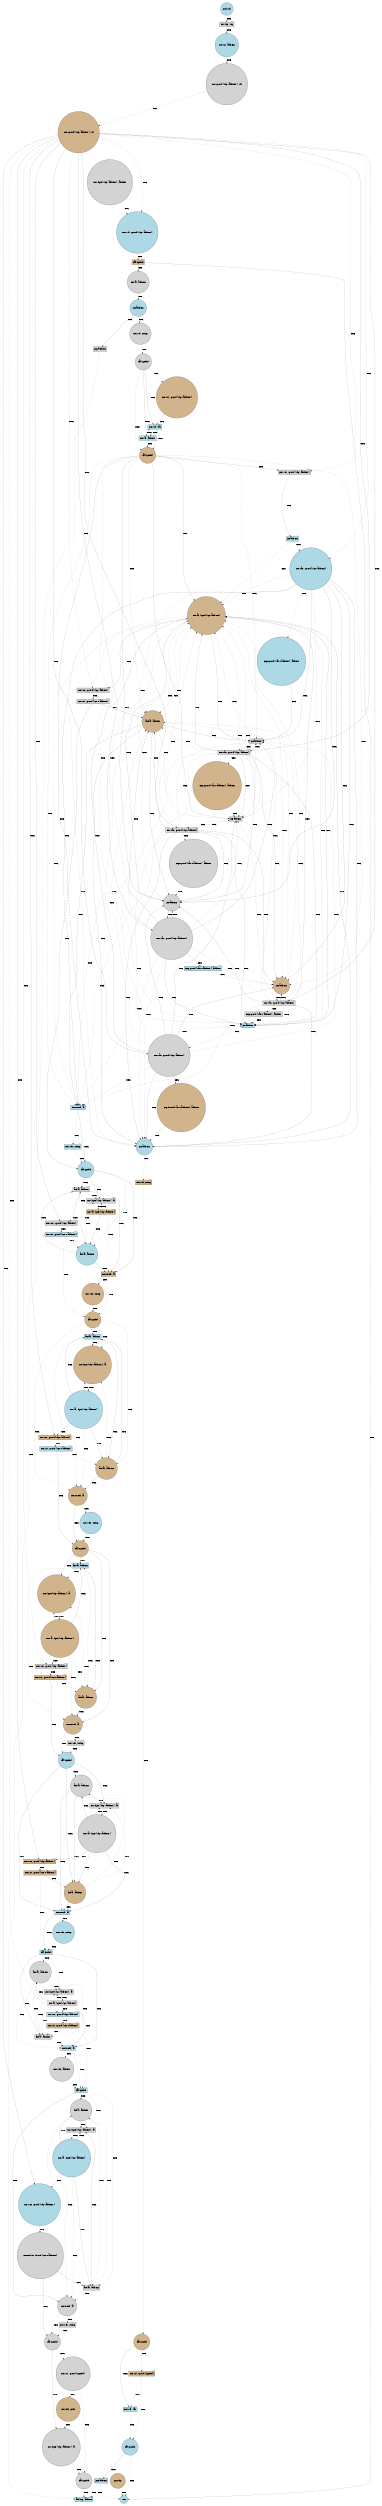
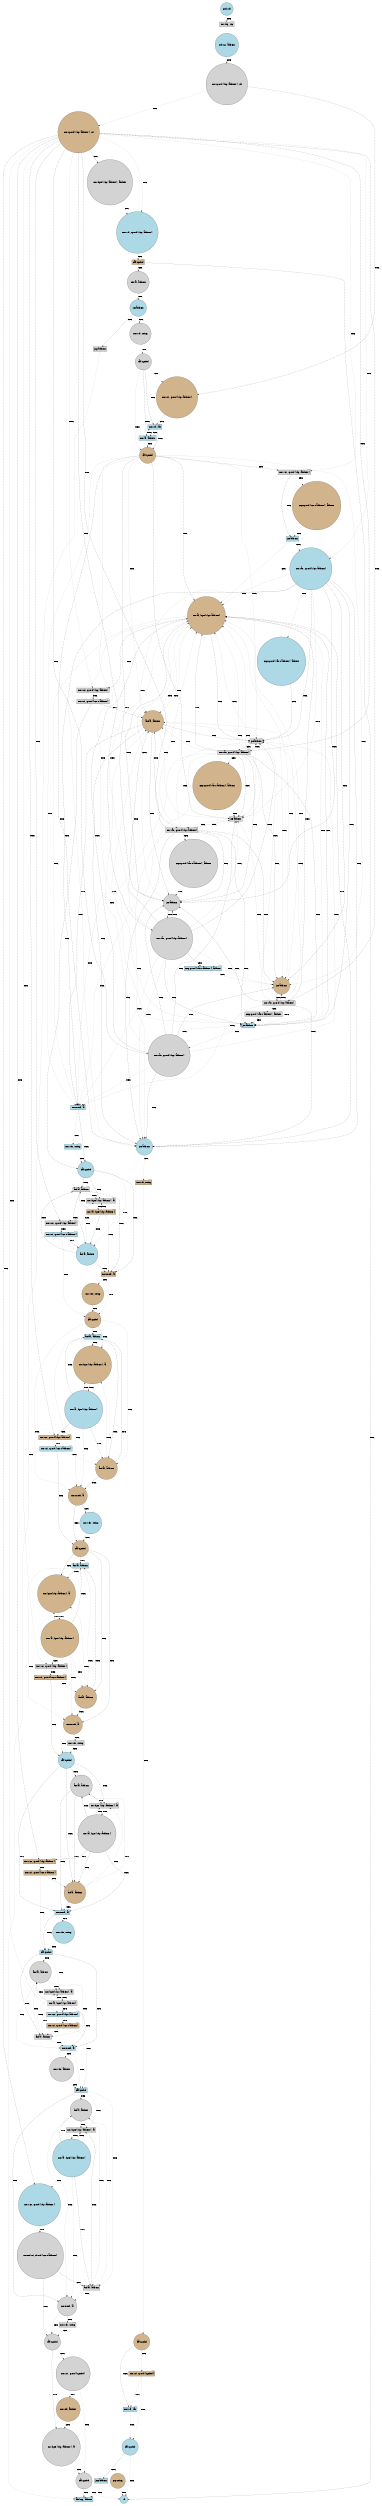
  digraph {
    node [fillcolor=lightgrey shape=circle style=filled]
    edge [style=dashed]
    n1 [fillcolor=lightblue label="push rdi"]
    n2 [label="mov rbp , rsp" shape=folder]
    n3 [fillcolor=lightblue label="sub rsp , address"]
    n4 [label="mov qword [ rbp - address ] , rdi"]
    n5 [fillcolor=tan label="mov qword [ rbp - address ] , rsi"]
    n6 [fillcolor=tan label="mov rsi , qword [ rbp - address ]"]
    n7 [label="mov byte [ rbp - address ] , address"]
    n8 [fillcolor=lightblue label="mov rdi , qword [ rbp - address ]"]
    n9 [label="mov rcx , qword [ rbp - address ]" shape=folder]
    n10 [fillcolor=lightblue label="mov rax , qword [ rbp - address ]"]
    n11 [label="mov rcx , qword [ rbp - address ]" shape=folder]
    n12 [label="mov rcx , qword [ rbp - address ]" shape=folder]
    n13 [fillcolor=tan label="mov rcx , qword [ rbp - address ]" shape=folder]
    n14 [label="mov rcx , qword [ rbp - address ]" shape=folder]
    n15 [fillcolor=tan label="mov rcx , qword [ rbp - address ]" shape=folder]
    n16 [fillcolor=lightblue label="mov rcx , qword [ rbp - address ]" shape=folder]
    n17 [fillcolor=lightblue label="mov rcx , qword [ rbp - address ]"]
    n18 [label="mov rax , qword [ rbp - address ]" shape=folder]
    n19 [label="mov rax , qword [ rbp - address ]" shape=folder]
    n20 [label="mov rax , qword [ rbp - address ]"]
    n21 [label="mov rax , qword [ rbp - address ]" shape=folder]
    n22 [label="mov rax , qword [ rbp - address ]"]
    n23 [fillcolor=lightblue label="mov rdi , rax" shape=folder]
    n24 [fillcolor=tan label="call symbol" shape=folder]
+   n25 [fillcolor=tan label="cmp qword [ rcx + address ] , address"]
    n26 [fillcolor=lightblue label="jne address" shape=folder]
    n27 [fillcolor=tan label="mov al , byte [ rbp - address ]"]
    n28 [fillcolor=tan label="and al , address"]
    n29 [fillcolor=lightblue label="movzx edi , al" shape=folder]
    n30 [label="jne address" shape=folder]
    n31 [label="jne address" shape=folder]
    n32 [label="jne address"]
    n33 [fillcolor=tan label="jne address"]
    n34 [fillcolor=lightblue label="jne address" shape=folder]
    n35 [fillcolor=lightblue label="jne address"]
    n36 [fillcolor=lightblue label="cmp qword [ rax + address ] , address"]
    n37 [label="mov rsi , qword [ rcx + address ]" shape=folder]
    n38 [fillcolor=lightblue label="mov rsi , qword [ rcx + address ]" shape=folder]
    n39 [fillcolor=lightblue label="mov rsi , qword [ rcx + address ]" shape=folder]
    n40 [fillcolor=tan label="mov rsi , qword [ rcx + address ]" shape=folder]
    n41 [fillcolor=tan label="mov rsi , qword [ rcx + address ]" shape=folder]
    n42 [fillcolor=tan label="mov rsi , qword [ rcx + address ]" shape=folder]
    n43 [label="movsxd rsi , dword [ rcx + address ]"]
    n44 [fillcolor=tan label="cmp qword [ rax + address ] , address"]
    n45 [label="cmp qword [ rax + address ] , address"]
    n46 [fillcolor=lightblue label="cmp qword [ rax + address ] , address" shape=folder]
    n47 [label="cmp qword [ rax + address ] , address" shape=folder]
-   n48 [fillcolor=tan label="cmp dword [ rax + address ] , address"]
    n49 [label="test al , address"]
-   n50 [fillcolor=lightblue label=retn]
+   n50 [fillcolor=lightblue label=rdi]
    n51 [fillcolor=lightblue label="jne address"]
    n52 [label="mov rdi , string"]
    n53 [label="jmp address" shape=folder]
    n54 [label="call symbol"]
    n55 [fillcolor=lightblue label="add rsp , address" shape=folder]
    n56 [fillcolor=lightblue label="mov al , address" shape=folder]
    n57 [fillcolor=tan label="call symbol"]
    n58 [fillcolor=lightblue label="call symbol"]
    n59 [fillcolor=lightblue label="mov rdx , string" shape=folder]
    n60 [fillcolor=tan label="mov rdi , string" shape=folder]
-   n61 [fillcolor=tan label="pop rbp"]
+   n61 [fillcolor=tan label="pop string"]
    n62 [label="and al , address" shape=folder]
    n63 [label="mov byte [ rbp - address ] , al" shape=folder]
    n64 [fillcolor=lightblue label="and al , address"]
    n65 [fillcolor=tan label="movzx edi , al" shape=folder]
    n66 [fillcolor=tan label="mov al , byte [ rbp - address ]" shape=folder]
    n67 [fillcolor=tan label="call symbol"]
    n68 [fillcolor=tan label="mov rdx , string"]
    n69 [fillcolor=lightblue label="and al , address" shape=folder]
    n70 [fillcolor=tan label="mov byte [ rbp - address ] , al"]
    n71 [fillcolor=tan label="and al , address"]
    n72 [fillcolor=tan label="movzx edi , al"]
    n73 [fillcolor=lightblue label="mov al , byte [ rbp - address ]"]
    n74 [fillcolor=tan label="call symbol"]
    n75 [fillcolor=lightblue label="mov rdx , string"]
    n76 [fillcolor=lightblue label="and al , address" shape=folder]
    n77 [fillcolor=tan label="mov byte [ rbp - address ] , al"]
    n78 [fillcolor=tan label="and al , address"]
    n79 [fillcolor=tan label="movzx edi , al"]
    n80 [fillcolor=tan label="mov al , byte [ rbp - address ]"]
    n81 [fillcolor=lightblue label="call symbol"]
    n82 [label="mov rdx , string" shape=folder]
    n83 [label="and al , address"]
    n84 [label="mov byte [ rbp - address ] , al" shape=folder]
    n85 [fillcolor=tan label="and al , address"]
    n86 [fillcolor=lightblue label="movzx edi , al" shape=folder]
    n87 [label="mov al , byte [ rbp - address ]"]
    n88 [fillcolor=lightblue label="call symbol" shape=folder]
    n89 [fillcolor=lightblue label="mov rdx , string"]
    n90 [label="and al , address"]
    n91 [label="mov byte [ rbp - address ] , al" shape=folder]
    n92 [label="and al , address" shape=folder]
    n93 [fillcolor=lightblue label="movzx edi , al" shape=folder]
    n94 [label="mov al , byte [ rbp - address ]" shape=folder]
    n95 [fillcolor=lightblue label="call symbol" shape=folder]
    n96 [label="mov rdx , address"]
    n97 [label="and al , address"]
    n98 [label="mov byte [ rbp - address ] , al" shape=folder]
    n99 [label="and al , address" shape=folder]
    n100 [label="movzx edi , al"]
    n101 [fillcolor=lightblue label="mov al , byte [ rbp - address ]"]
    n102 [label="call symbol"]
    n103 [label="mov rdx , string" shape=folder]
    n104 [label="mov rsi , qword [ symbol ]"]
    n105 [label="mov byte [ rbp - address ] , al"]
-   n106 [fillcolor=tan label="mov edi , push"]
+   n106 [fillcolor=tan label="mov edi , address"]
    n107 [label="call symbol"]
    n108 [fillcolor=tan label="call symbol"]
    n109 [fillcolor=tan label="mov rsi , qword [ symbol ]" shape=folder]
    n110 [fillcolor=lightblue label="mov rdi , rax" shape=folder]
    n111 [fillcolor=lightblue label="call symbol"]
    n112 [fillcolor=lightblue label="jmp address" shape=folder]
    n1 -> n2 [label=CFG style=dotted]
-   n2 -> n3 [label=CFG]
    n3 -> n4 [label=CFG]
    n4 -> n5 [label=CFG style=dotted]
+   n4 -> n6 [label=DFG]
+   n5 -> n7 [label=CFG]
    n5 -> n8 [label=DFG style=dotted]
    n5 -> n9 [label=DFG style=dotted]
    n5 -> n10 [label=DFG style=dotted]
    n5 -> n11 [label=DFG style=dotted]
    n5 -> n12 [label=DFG]
    n5 -> n13 [label=DFG]
    n5 -> n14 [label=DFG style=dotted]
    n5 -> n15 [label=DFG]
    n5 -> n16 [label=DFG style=dotted]
    n5 -> n17 [label=DFG]
    n5 -> n18 [label=DFG]
    n5 -> n19 [label=DFG]
    n5 -> n20 [label=DFG]
    n5 -> n21 [label=DFG]
    n5 -> n22 [label=DFG]
    n6 -> n23 [label=CFG]
    n7 -> n8 [label=CFG style=dotted]
    n8 -> n24 [label=CFG]
+   n9 -> n25 [label=CFG style=dotted]
    n9 -> n26 [label=DFG]
    n10 -> n27 [label=DFG style=dotted]
    n10 -> n28 [label=DFG style=dotted]
    n10 -> n29 [label=DFG]
    n10 -> n30 [label=DFG]
    n10 -> n31 [label=DFG style=dotted]
    n10 -> n32 [label=DFG]
    n10 -> n33 [label=DFG]
    n10 -> n34 [label=DFG]
    n10 -> n35 [label=DFG]
    n10 -> n36 [label=CFG style=dotted]
    n11 -> n37 [label=DFG]
    n12 -> n38 [label=DFG style=dotted]
    n13 -> n39 [label=DFG style=dotted]
    n14 -> n40 [label=DFG style=dotted]
    n15 -> n41 [label=DFG style=dotted]
    n16 -> n42 [label=DFG]
    n17 -> n43 [label=DFG]
    n18 -> n27 [label=DFG]
    n18 -> n28 [label=DFG style=dotted]
    n18 -> n29 [label=DFG style=dotted]
    n18 -> n30 [label=DFG style=dotted]
    n18 -> n31 [label=DFG]
    n18 -> n32 [label=DFG]
    n18 -> n33 [label=DFG]
    n18 -> n34 [label=DFG]
    n18 -> n35 [label=DFG style=dotted]
    n18 -> n44 [label=CFG style=dotted]
    n19 -> n27 [label=DFG style=dotted]
    n19 -> n28 [label=DFG]
    n19 -> n29 [label=DFG style=dotted]
    n19 -> n30 [label=DFG style=dotted]
    n19 -> n31 [label=DFG]
    n19 -> n32 [label=DFG]
    n19 -> n33 [label=DFG]
    n19 -> n34 [label=DFG]
    n19 -> n35 [label=DFG]
    n19 -> n45 [label=CFG]
    n20 -> n27 [label=DFG style=dotted]
    n20 -> n28 [label=DFG]
    n20 -> n29 [label=DFG style=dotted]
    n20 -> n30 [label=DFG]
    n20 -> n31 [label=DFG style=dotted]
    n20 -> n32 [label=DFG]
    n20 -> n33 [label=DFG style=dotted]
    n20 -> n34 [label=DFG]
    n20 -> n35 [label=DFG style=dotted]
    n20 -> n46 [label=CFG]
    n21 -> n27 [label=DFG]
    n21 -> n28 [label=DFG style=dotted]
    n21 -> n29 [label=DFG style=dotted]
    n21 -> n30 [label=DFG style=dotted]
    n21 -> n31 [label=DFG style=dotted]
    n21 -> n32 [label=DFG]
    n21 -> n33 [label=DFG]
    n21 -> n34 [label=DFG style=dotted]
    n21 -> n35 [label=DFG]
    n21 -> n47 [label=CFG style=dotted]
    n22 -> n27 [label=DFG]
    n22 -> n28 [label=DFG style=dotted]
    n22 -> n29 [label=DFG style=dotted]
    n22 -> n30 [label=DFG style=dotted]
    n22 -> n31 [label=DFG]
    n22 -> n32 [label=DFG]
    n22 -> n33 [label=DFG]
    n22 -> n34 [label=DFG style=dotted]
    n22 -> n35 [label=DFG]
-   n22 -> n48 [label=CFG style=dotted]
    n23 -> n56 [label=CFG style=dotted]
    n23 -> n57 [label=DFG]
    n24 -> n49 [label=CFG style=dotted]
    n24 -> n50 [label=DFG]
+   n25 -> n26 [label=CFG style=dotted]
    n26 -> n10 [label=CFG style=dotted]
    n26 -> n27 [label=CFG style=dotted]
    n27 -> n11 [label=CFG]
    n27 -> n28 [label=DFG style=dotted]
    n27 -> n29 [label=DFG style=dotted]
    n27 -> n30 [label=DFG]
    n27 -> n31 [label=DFG style=dotted]
    n27 -> n32 [label=DFG]
    n27 -> n33 [label=DFG style=dotted]
    n27 -> n34 [label=DFG style=dotted]
    n27 -> n35 [label=DFG style=dotted]
    n28 -> n27 [label=DFG style=dotted]
    n28 -> n29 [label=DFG]
    n28 -> n30 [label=DFG]
    n28 -> n31 [label=DFG style=dotted]
    n28 -> n32 [label=DFG]
    n28 -> n33 [label=DFG style=dotted]
    n28 -> n34 [label=DFG style=dotted]
    n28 -> n35 [label=DFG]
    n29 -> n58 [label=DFG]
    n29 -> n59 [label=CFG style=dotted]
    n30 -> n18 [label=CFG]
    n30 -> n27 [label=CFG style=dotted]
    n31 -> n19 [label=CFG style=dotted]
    n31 -> n27 [label=CFG style=dotted]
    n32 -> n20 [label=CFG]
    n32 -> n27 [label=CFG style=dotted]
    n33 -> n21 [label=CFG]
    n33 -> n27 [label=CFG style=dotted]
    n34 -> n22 [label=CFG style=dotted]
    n34 -> n27 [label=CFG]
    n35 -> n27 [label=CFG]
    n35 -> n60 [label=CFG style=dotted]
    n36 -> n30 [label=CFG]
    n37 -> n28 [label=CFG]
    n37 -> n58 [label=DFG]
    n38 -> n64 [label=CFG]
    n38 -> n67 [label=DFG style=dotted]
    n39 -> n71 [label=CFG style=dotted]
    n39 -> n74 [label=DFG]
    n40 -> n78 [label=CFG style=dotted]
    n40 -> n81 [label=DFG]
    n41 -> n85 [label=CFG]
    n41 -> n88 [label=DFG style=dotted]
    n42 -> n92 [label=CFG style=dotted]
    n42 -> n95 [label=DFG style=dotted]
    n43 -> n99 [label=CFG]
    n43 -> n102 [label=DFG]
    n44 -> n31 [label=CFG style=dotted]
    n45 -> n32 [label=CFG style=dotted]
    n46 -> n33 [label=CFG style=dotted]
    n47 -> n34 [label=CFG]
-   n48 -> n35 [label=CFG]
    n49 -> n51 [label=CFG]
    n51 -> n52 [label=CFG]
    n51 -> n53 [label=CFG]
    n52 -> n54 [label=CFG style=dotted]
    n53 -> n55 [label=CFG style=dotted]
    n54 -> n6 [label=CFG style=dotted]
    n54 -> n23 [label=DFG]
    n54 -> n56 [label=DFG]
    n54 -> n57 [label=DFG style=dotted]
    n56 -> n23 [label=DFG style=dotted]
    n56 -> n57 [label=DFG style=dotted]
    n57 -> n9 [label=CFG]
    n57 -> n27 [label=DFG]
    n57 -> n28 [label=DFG style=dotted]
    n57 -> n29 [label=DFG style=dotted]
    n57 -> n30 [label=DFG style=dotted]
    n57 -> n31 [label=DFG]
    n57 -> n32 [label=DFG]
    n57 -> n33 [label=DFG style=dotted]
    n57 -> n34 [label=DFG style=dotted]
    n57 -> n35 [label=DFG]
    n58 -> n62 [label=DFG]
    n58 -> n63 [label=DFG]
    n58 -> n64 [label=DFG style=dotted]
    n58 -> n65 [label=DFG]
    n59 -> n58 [label=CFG style=dotted]
    n60 -> n108 [label=CFG style=dotted]
    n61 -> n50 [label=DFG style=dotted]
    n62 -> n63 [label=DFG style=dotted]
    n62 -> n64 [label=DFG]
    n62 -> n65 [label=DFG]
    n63 -> n66 [label=DFG style=dotted]
    n64 -> n62 [label=DFG]
    n64 -> n63 [label=DFG style=dotted]
    n64 -> n65 [label=DFG]
    n65 -> n67 [label=DFG style=dotted]
    n65 -> n68 [label=CFG]
    n66 -> n12 [label=CFG style=dotted]
    n66 -> n62 [label=DFG]
    n66 -> n63 [label=DFG]
    n66 -> n64 [label=DFG]
    n66 -> n65 [label=DFG style=dotted]
    n67 -> n69 [label=DFG]
    n67 -> n70 [label=DFG]
    n67 -> n71 [label=DFG style=dotted]
    n67 -> n72 [label=DFG style=dotted]
    n68 -> n67 [label=CFG]
    n69 -> n70 [label=DFG style=dotted]
    n69 -> n71 [label=DFG]
    n69 -> n72 [label=DFG style=dotted]
    n70 -> n73 [label=DFG style=dotted]
    n71 -> n69 [label=DFG]
    n71 -> n70 [label=DFG style=dotted]
    n71 -> n72 [label=DFG]
    n72 -> n74 [label=DFG]
    n72 -> n75 [label=CFG]
    n73 -> n13 [label=CFG]
    n73 -> n69 [label=DFG]
    n73 -> n70 [label=DFG]
    n73 -> n71 [label=DFG]
    n73 -> n72 [label=DFG style=dotted]
    n74 -> n76 [label=DFG]
    n74 -> n77 [label=DFG]
    n74 -> n78 [label=DFG]
    n74 -> n79 [label=DFG]
    n75 -> n74 [label=CFG]
    n76 -> n77 [label=DFG]
    n76 -> n78 [label=DFG style=dotted]
    n76 -> n79 [label=DFG style=dotted]
    n77 -> n80 [label=DFG]
    n78 -> n76 [label=DFG]
    n78 -> n77 [label=DFG style=dotted]
    n78 -> n79 [label=DFG]
    n79 -> n81 [label=DFG style=dotted]
    n79 -> n82 [label=CFG]
    n80 -> n14 [label=CFG style=dotted]
    n80 -> n76 [label=DFG]
    n80 -> n77 [label=DFG]
    n80 -> n78 [label=DFG style=dotted]
    n80 -> n79 [label=DFG style=dotted]
    n81 -> n83 [label=DFG]
    n81 -> n84 [label=DFG]
    n81 -> n85 [label=DFG]
    n81 -> n86 [label=DFG]
    n82 -> n81 [label=CFG]
    n83 -> n84 [label=DFG]
    n83 -> n85 [label=DFG]
    n83 -> n86 [label=DFG]
    n84 -> n87 [label=DFG style=dotted]
    n85 -> n83 [label=DFG style=dotted]
    n85 -> n84 [label=DFG style=dotted]
    n85 -> n86 [label=DFG style=dotted]
    n86 -> n88 [label=DFG]
    n86 -> n89 [label=CFG style=dotted]
    n87 -> n15 [label=CFG]
    n87 -> n83 [label=DFG]
    n87 -> n84 [label=DFG]
    n87 -> n85 [label=DFG]
    n87 -> n86 [label=DFG]
    n88 -> n90 [label=DFG style=dotted]
    n88 -> n91 [label=DFG style=dotted]
    n88 -> n92 [label=DFG]
    n88 -> n93 [label=DFG]
    n89 -> n88 [label=CFG style=dotted]
    n90 -> n91 [label=DFG style=dotted]
    n90 -> n92 [label=DFG style=dotted]
    n90 -> n93 [label=DFG style=dotted]
    n91 -> n94 [label=DFG]
    n92 -> n90 [label=DFG style=dotted]
    n92 -> n91 [label=DFG style=dotted]
    n92 -> n93 [label=DFG style=dotted]
    n93 -> n95 [label=DFG style=dotted]
    n93 -> n96 [label=CFG style=dotted]
    n94 -> n16 [label=CFG]
    n94 -> n90 [label=DFG]
    n94 -> n91 [label=DFG style=dotted]
    n94 -> n92 [label=DFG style=dotted]
    n94 -> n93 [label=DFG]
    n95 -> n97 [label=DFG]
    n95 -> n98 [label=DFG style=dotted]
    n95 -> n99 [label=DFG style=dotted]
    n95 -> n100 [label=DFG]
    n96 -> n95 [label=CFG style=dotted]
    n97 -> n98 [label=DFG]
    n97 -> n99 [label=DFG style=dotted]
    n97 -> n100 [label=DFG style=dotted]
    n98 -> n101 [label=DFG style=dotted]
    n99 -> n97 [label=DFG style=dotted]
    n99 -> n98 [label=DFG]
    n99 -> n100 [label=DFG style=dotted]
    n100 -> n102 [label=DFG style=dotted]
    n100 -> n103 [label=CFG]
    n101 -> n17 [label=CFG style=dotted]
    n101 -> n97 [label=DFG]
    n101 -> n98 [label=DFG]
    n101 -> n99 [label=DFG]
    n101 -> n100 [label=DFG style=dotted]
    n102 -> n104 [label=CFG style=dotted]
    n102 -> n105 [label=DFG]
    n103 -> n102 [label=CFG style=dotted]
    n104 -> n106 [label=CFG style=dotted]
    n104 -> n107 [label=DFG style=dotted]
    n105 -> n107 [label=CFG style=dotted]
    n106 -> n105 [label=CFG]
    n107 -> n50 [label=DFG style=dotted]
    n107 -> n55 [label=CFG]
    n108 -> n109 [label=CFG style=dotted]
    n108 -> n110 [label=DFG]
    n109 -> n110 [label=CFG style=dotted]
    n109 -> n111 [label=DFG style=dotted]
    n110 -> n111 [label=DFG style=dotted]
    n111 -> n50 [label=DFG style=dotted]
    n111 -> n112 [label=CFG]
    n112 -> n55 [label=CFG style=dotted]
  }
